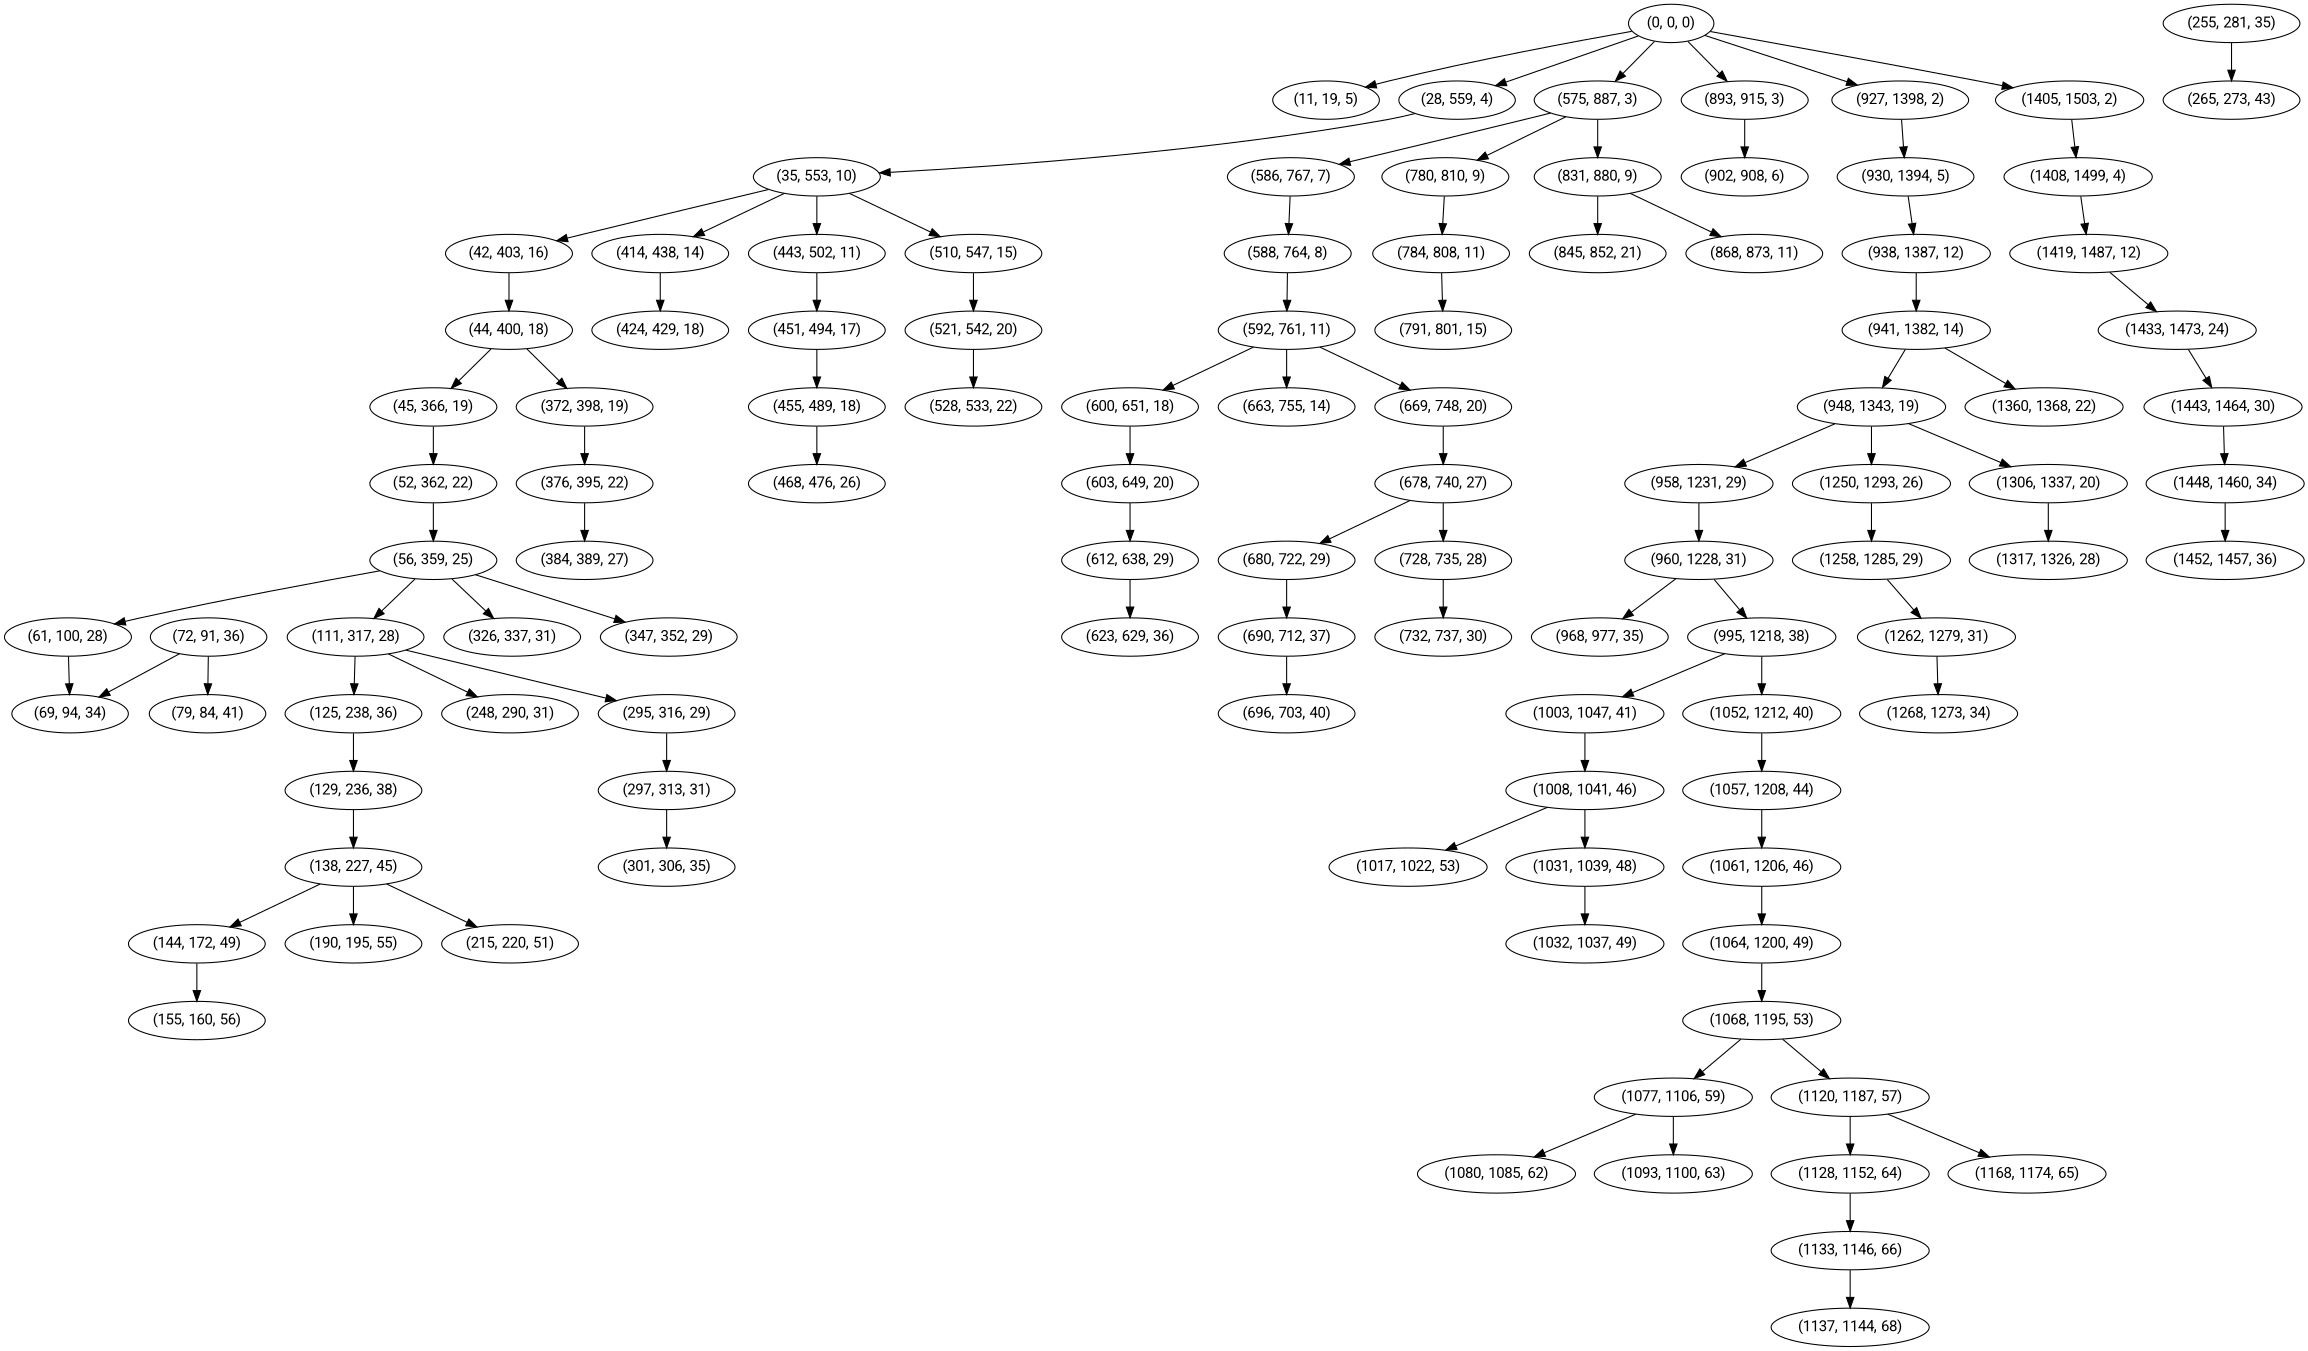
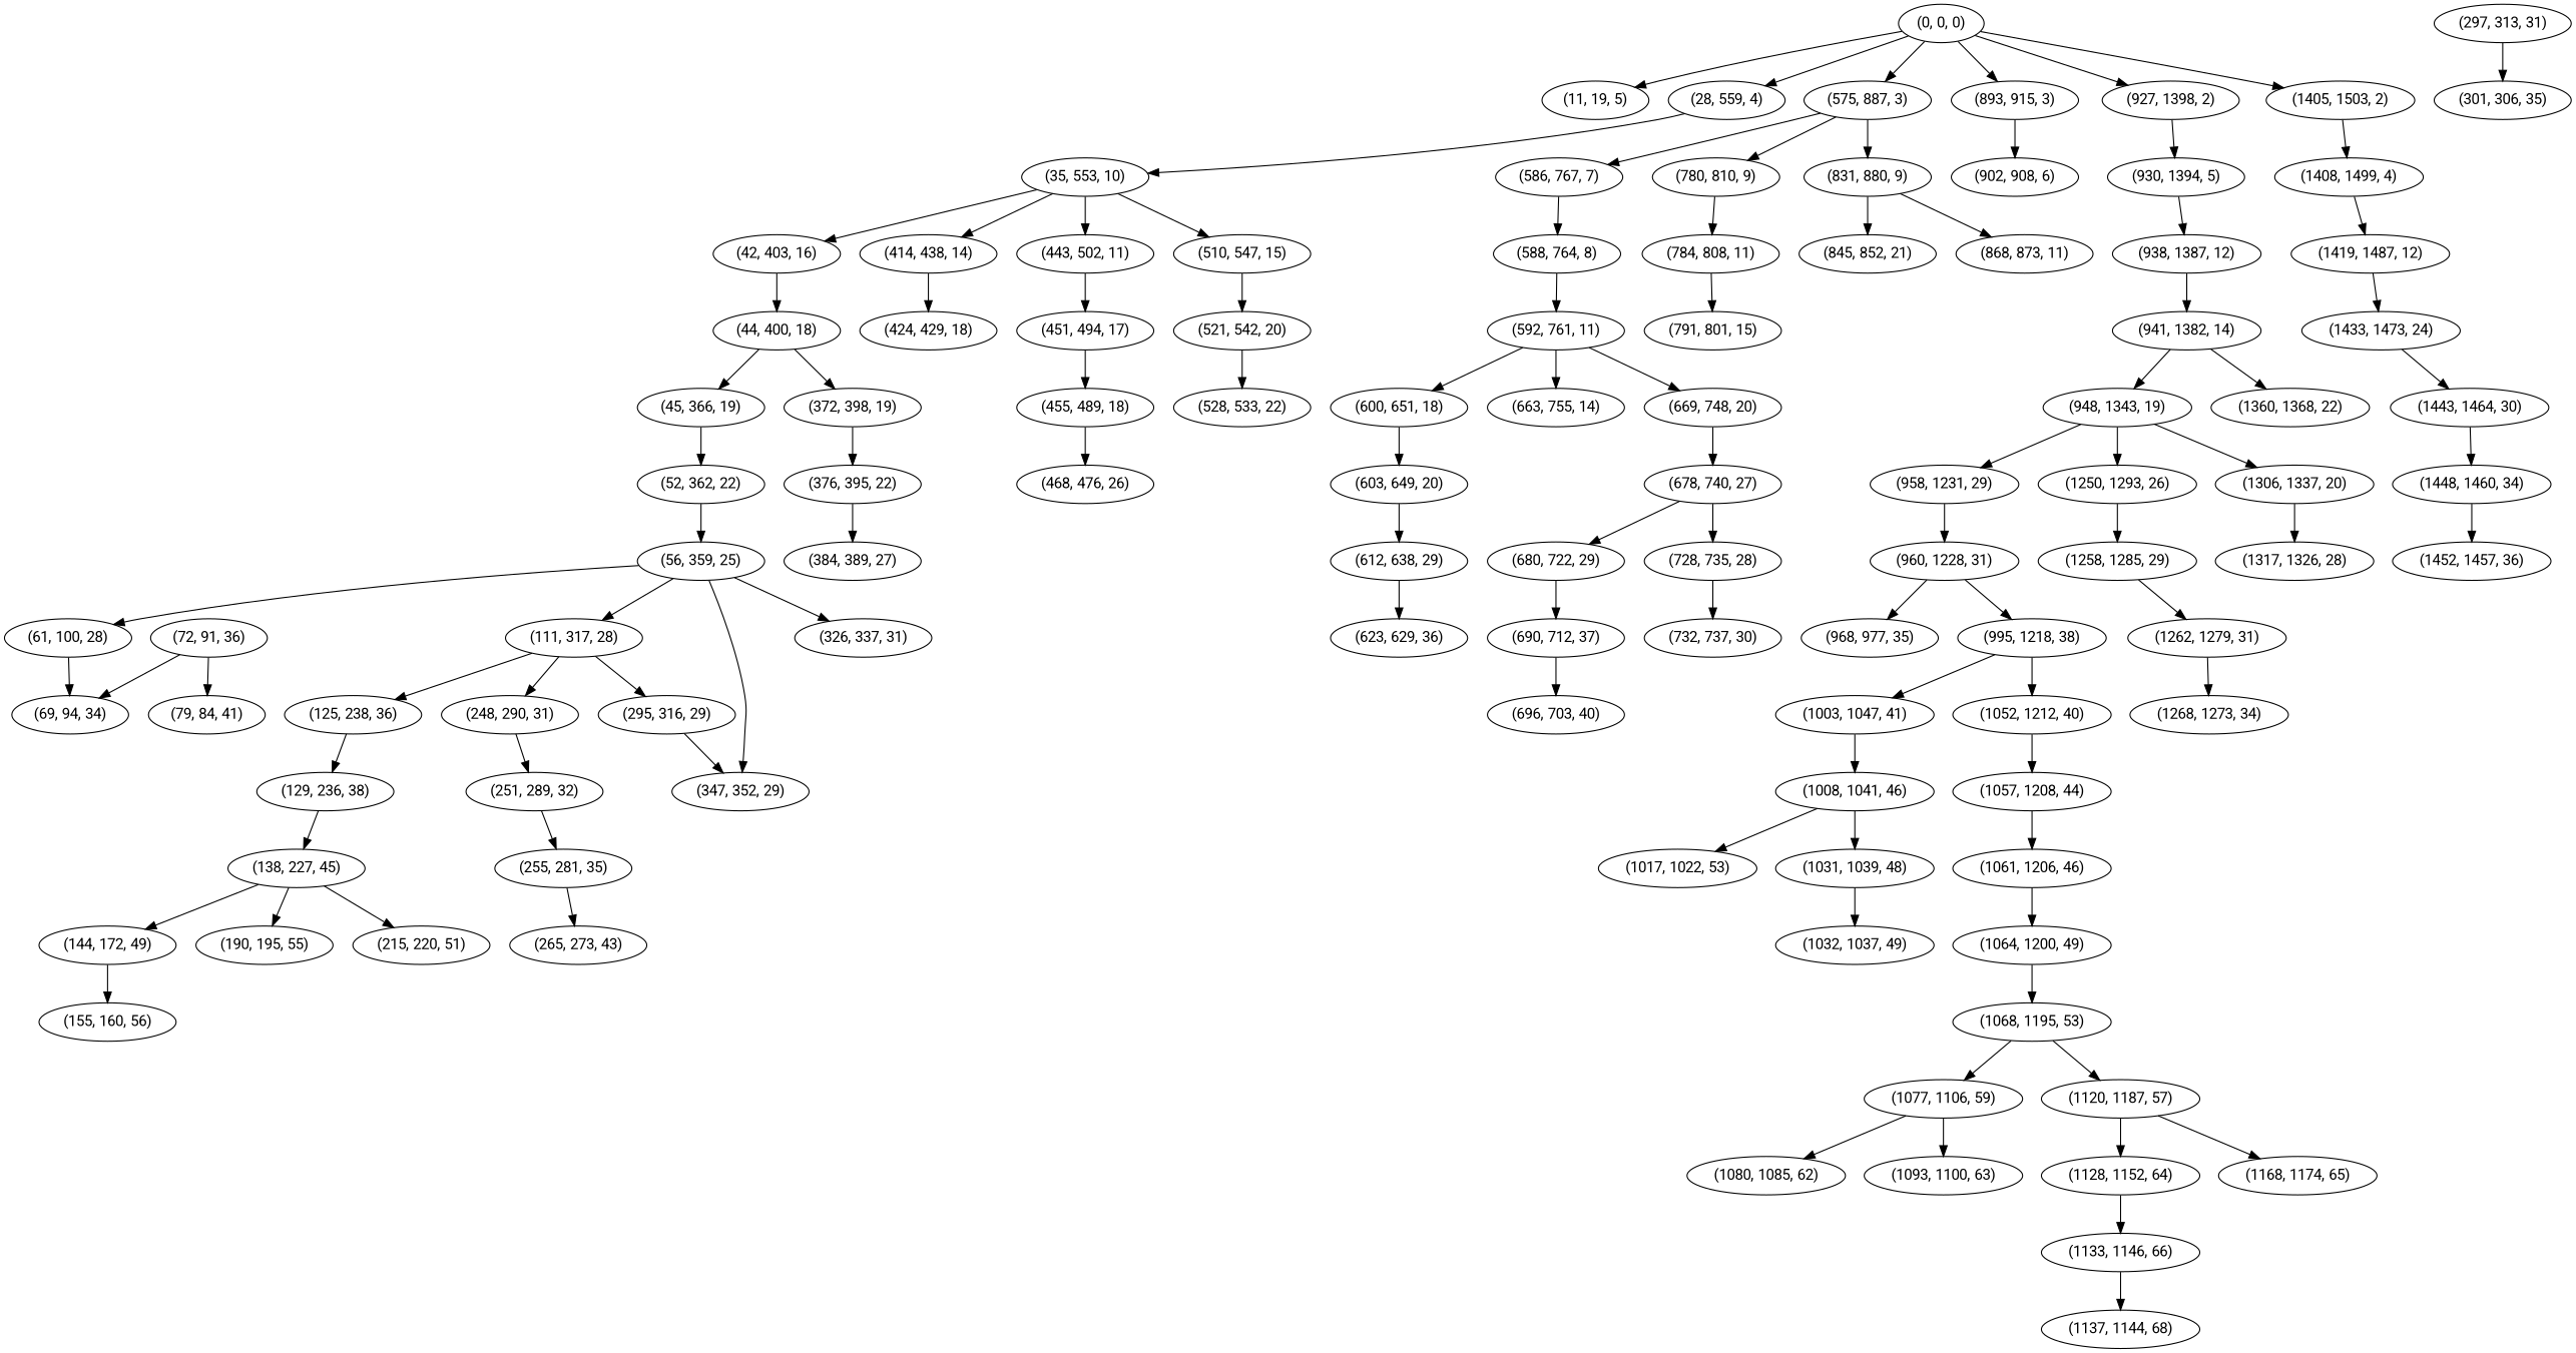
  digraph {
    fontname=Roboto
    node [fontname=Roboto]
    edge [fontname=Roboto]
    "(0, 0, 0)"
    "(11, 19, 5)"
    "(28, 559, 4)"
    "(575, 887, 3)"
    "(893, 915, 3)"
    "(927, 1398, 2)"
    "(1405, 1503, 2)"
    "(35, 553, 10)"
    "(586, 767, 7)"
    "(780, 810, 9)"
    "(831, 880, 9)"
    "(902, 908, 6)"
    "(930, 1394, 5)"
    "(1408, 1499, 4)"
    "(42, 403, 16)"
    "(414, 438, 14)"
    "(443, 502, 11)"
    "(510, 547, 15)"
    "(44, 400, 18)"
    "(424, 429, 18)"
    "(451, 494, 17)"
    "(521, 542, 20)"
    "(45, 366, 19)"
    "(372, 398, 19)"
    "(52, 362, 22)"
    "(376, 395, 22)"
    "(56, 359, 25)"
    "(61, 100, 28)"
    "(111, 317, 28)"
    "(326, 337, 31)"
    "(347, 352, 29)"
    "(69, 94, 34)"
    "(125, 238, 36)"
    "(248, 290, 31)"
    "(295, 316, 29)"
    "(72, 91, 36)"
    "(79, 84, 41)"
    "(129, 236, 38)"
+   "(251, 289, 32)"
    "(297, 313, 31)"
    n41 [label="(138, 227, 45)"]
    "(144, 172, 49)"
    "(190, 195, 55)"
    "(215, 220, 51)"
    "(155, 160, 56)"
    "(255, 281, 35)"
    "(265, 273, 43)"
    "(301, 306, 35)"
    "(384, 389, 27)"
    "(455, 489, 18)"
    "(468, 476, 26)"
    "(528, 533, 22)"
    "(588, 764, 8)"
    "(784, 808, 11)"
    "(845, 852, 21)"
    "(868, 873, 11)"
    "(592, 761, 11)"
    "(600, 651, 18)"
    "(663, 755, 14)"
    "(669, 748, 20)"
    "(603, 649, 20)"
    "(612, 638, 29)"
    "(623, 629, 36)"
    "(678, 740, 27)"
    "(680, 722, 29)"
    n66 [label="(728, 735, 28)"]
    "(690, 712, 37)"
    "(732, 737, 30)"
    "(696, 703, 40)"
    "(791, 801, 15)"
    "(938, 1387, 12)"
    "(941, 1382, 14)"
    "(948, 1343, 19)"
    "(1360, 1368, 22)"
    "(958, 1231, 29)"
    "(1250, 1293, 26)"
    "(1306, 1337, 20)"
    "(960, 1228, 31)"
    "(1258, 1285, 29)"
    "(1317, 1326, 28)"
    "(968, 977, 35)"
    "(995, 1218, 38)"
    "(1003, 1047, 41)"
    "(1052, 1212, 40)"
    "(1008, 1041, 46)"
    "(1057, 1208, 44)"
    "(1017, 1022, 53)"
    "(1031, 1039, 48)"
    "(1032, 1037, 49)"
    "(1061, 1206, 46)"
    "(1064, 1200, 49)"
    "(1068, 1195, 53)"
    "(1077, 1106, 59)"
    "(1120, 1187, 57)"
    "(1080, 1085, 62)"
    "(1093, 1100, 63)"
    "(1128, 1152, 64)"
    "(1168, 1174, 65)"
    "(1133, 1146, 66)"
    "(1137, 1144, 68)"
    "(1262, 1279, 31)"
    "(1268, 1273, 34)"
    "(1419, 1487, 12)"
    "(1433, 1473, 24)"
    "(1443, 1464, 30)"
    "(1448, 1460, 34)"
    "(1452, 1457, 36)"
    "(0, 0, 0)" -> "(11, 19, 5)"
    "(0, 0, 0)" -> "(28, 559, 4)"
    "(0, 0, 0)" -> "(575, 887, 3)"
    "(0, 0, 0)" -> "(893, 915, 3)"
    "(0, 0, 0)" -> "(927, 1398, 2)"
    "(0, 0, 0)" -> "(1405, 1503, 2)"
    "(28, 559, 4)" -> "(35, 553, 10)"
    "(575, 887, 3)" -> "(586, 767, 7)"
    "(575, 887, 3)" -> "(780, 810, 9)"
    "(575, 887, 3)" -> "(831, 880, 9)"
    "(893, 915, 3)" -> "(902, 908, 6)"
    "(927, 1398, 2)" -> "(930, 1394, 5)"
    "(1405, 1503, 2)" -> "(1408, 1499, 4)"
    "(35, 553, 10)" -> "(42, 403, 16)"
    "(35, 553, 10)" -> "(414, 438, 14)"
    "(35, 553, 10)" -> "(443, 502, 11)"
    "(35, 553, 10)" -> "(510, 547, 15)"
    "(586, 767, 7)" -> "(588, 764, 8)"
    "(780, 810, 9)" -> "(784, 808, 11)"
    "(831, 880, 9)" -> "(845, 852, 21)"
    "(831, 880, 9)" -> "(868, 873, 11)"
    "(930, 1394, 5)" -> "(938, 1387, 12)"
    "(1408, 1499, 4)" -> "(1419, 1487, 12)"
    "(42, 403, 16)" -> "(44, 400, 18)"
    "(414, 438, 14)" -> "(424, 429, 18)"
    "(443, 502, 11)" -> "(451, 494, 17)"
    "(510, 547, 15)" -> "(521, 542, 20)"
    "(44, 400, 18)" -> "(45, 366, 19)"
    "(44, 400, 18)" -> "(372, 398, 19)"
    "(451, 494, 17)" -> "(455, 489, 18)"
    "(521, 542, 20)" -> "(528, 533, 22)"
    "(45, 366, 19)" -> "(52, 362, 22)"
    "(372, 398, 19)" -> "(376, 395, 22)"
    "(52, 362, 22)" -> "(56, 359, 25)"
    "(376, 395, 22)" -> "(384, 389, 27)"
    "(56, 359, 25)" -> "(61, 100, 28)"
    "(56, 359, 25)" -> "(111, 317, 28)"
    "(56, 359, 25)" -> "(326, 337, 31)"
    "(56, 359, 25)" -> "(347, 352, 29)"
    "(61, 100, 28)" -> "(69, 94, 34)"
    "(111, 317, 28)" -> "(125, 238, 36)"
    "(111, 317, 28)" -> "(248, 290, 31)"
    "(111, 317, 28)" -> "(295, 316, 29)"
    "(125, 238, 36)" -> "(129, 236, 38)"
-   "(295, 316, 29)" -> "(297, 313, 31)"
+   "(248, 290, 31)" -> "(251, 289, 32)"
+   "(295, 316, 29)" -> "(347, 352, 29)"
    "(72, 91, 36)" -> "(69, 94, 34)"
    "(72, 91, 36)" -> "(79, 84, 41)"
    "(129, 236, 38)" -> n41
+   "(251, 289, 32)" -> "(255, 281, 35)"
    "(297, 313, 31)" -> "(301, 306, 35)"
    n41 -> "(144, 172, 49)"
    n41 -> "(190, 195, 55)"
    n41 -> "(215, 220, 51)"
    "(144, 172, 49)" -> "(155, 160, 56)"
    "(255, 281, 35)" -> "(265, 273, 43)"
    "(455, 489, 18)" -> "(468, 476, 26)"
    "(588, 764, 8)" -> "(592, 761, 11)"
    "(784, 808, 11)" -> "(791, 801, 15)"
    "(592, 761, 11)" -> "(600, 651, 18)"
    "(592, 761, 11)" -> "(663, 755, 14)"
    "(592, 761, 11)" -> "(669, 748, 20)"
    "(600, 651, 18)" -> "(603, 649, 20)"
    "(669, 748, 20)" -> "(678, 740, 27)"
    "(603, 649, 20)" -> "(612, 638, 29)"
    "(612, 638, 29)" -> "(623, 629, 36)"
    "(678, 740, 27)" -> "(680, 722, 29)"
    "(678, 740, 27)" -> n66
    "(680, 722, 29)" -> "(690, 712, 37)"
    n66 -> "(732, 737, 30)"
    "(690, 712, 37)" -> "(696, 703, 40)"
    "(938, 1387, 12)" -> "(941, 1382, 14)"
    "(941, 1382, 14)" -> "(948, 1343, 19)"
    "(941, 1382, 14)" -> "(1360, 1368, 22)"
    "(948, 1343, 19)" -> "(958, 1231, 29)"
    "(948, 1343, 19)" -> "(1250, 1293, 26)"
    "(948, 1343, 19)" -> "(1306, 1337, 20)"
    "(958, 1231, 29)" -> "(960, 1228, 31)"
    "(1250, 1293, 26)" -> "(1258, 1285, 29)"
    "(1306, 1337, 20)" -> "(1317, 1326, 28)"
    "(960, 1228, 31)" -> "(968, 977, 35)"
    "(960, 1228, 31)" -> "(995, 1218, 38)"
    "(1258, 1285, 29)" -> "(1262, 1279, 31)"
    "(995, 1218, 38)" -> "(1003, 1047, 41)"
    "(995, 1218, 38)" -> "(1052, 1212, 40)"
    "(1003, 1047, 41)" -> "(1008, 1041, 46)"
    "(1052, 1212, 40)" -> "(1057, 1208, 44)"
    "(1008, 1041, 46)" -> "(1017, 1022, 53)"
    "(1008, 1041, 46)" -> "(1031, 1039, 48)"
    "(1057, 1208, 44)" -> "(1061, 1206, 46)"
    "(1031, 1039, 48)" -> "(1032, 1037, 49)"
    "(1061, 1206, 46)" -> "(1064, 1200, 49)"
    "(1064, 1200, 49)" -> "(1068, 1195, 53)"
    "(1068, 1195, 53)" -> "(1077, 1106, 59)"
    "(1068, 1195, 53)" -> "(1120, 1187, 57)"
    "(1077, 1106, 59)" -> "(1080, 1085, 62)"
    "(1077, 1106, 59)" -> "(1093, 1100, 63)"
    "(1120, 1187, 57)" -> "(1128, 1152, 64)"
    "(1120, 1187, 57)" -> "(1168, 1174, 65)"
    "(1128, 1152, 64)" -> "(1133, 1146, 66)"
    "(1133, 1146, 66)" -> "(1137, 1144, 68)"
    "(1262, 1279, 31)" -> "(1268, 1273, 34)"
    "(1419, 1487, 12)" -> "(1433, 1473, 24)"
    "(1433, 1473, 24)" -> "(1443, 1464, 30)"
    "(1443, 1464, 30)" -> "(1448, 1460, 34)"
    "(1448, 1460, 34)" -> "(1452, 1457, 36)"
  }
